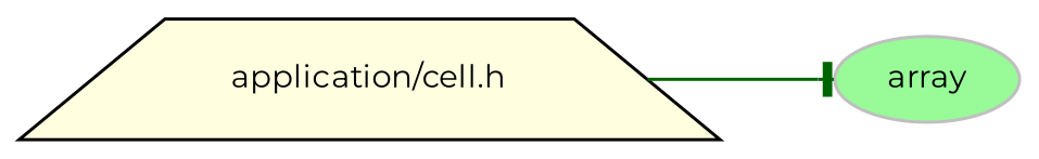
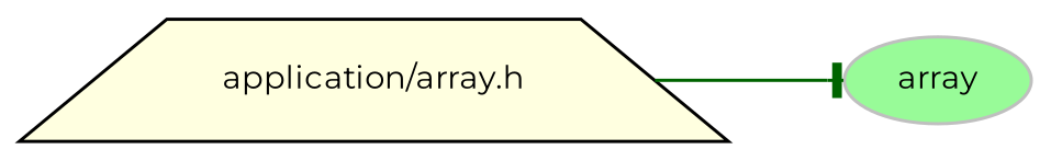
  digraph {
    rankdir=LR
    fontname=Montserrat
    node [fontname=Montserrat fontsize=10 style=filled]
-   n1 [color=black fillcolor=lightyellow fontcolor=black height=0.2 label="application/cell.h" shape=trapezium width=0.4]
+   n1 [color=black fillcolor=lightyellow fontcolor=black height=0.2 label="application/array.h" shape=trapezium width=0.4]
    n2 [color=grey75 fillcolor=palegreen height=0.2 label=array shape=ellipse width=0.4]
    n1 -> n2 [color=darkgreen fontname=Montserrat fontsize=10 labelfontname=Helvetica labelfontsize=10 style=solid arrowhead=tee]
  }
